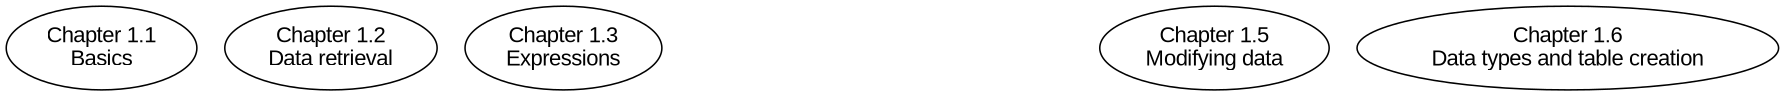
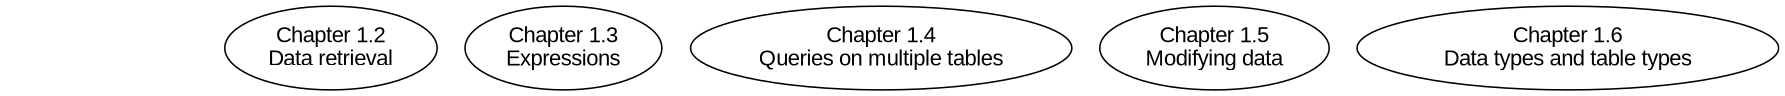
  digraph {
    fontname="Liberation Sans"
    node [fontname="Liberation Sans"]
-   n1 [label="Chapter 1.1\nBasics"]
    n2 [label="Chapter 1.2\nData retrieval"]
    n3 [label="Chapter 1.3\nExpressions"]
+   n4 [label="Chapter 1.4\nQueries on multiple tables"]
    n5 [label="Chapter 1.5\nModifying data"]
-   n6 [label="Chapter 1.6\nData types and table creation"]
+   n6 [label="Chapter 1.6\nData types and table types"]
  }
